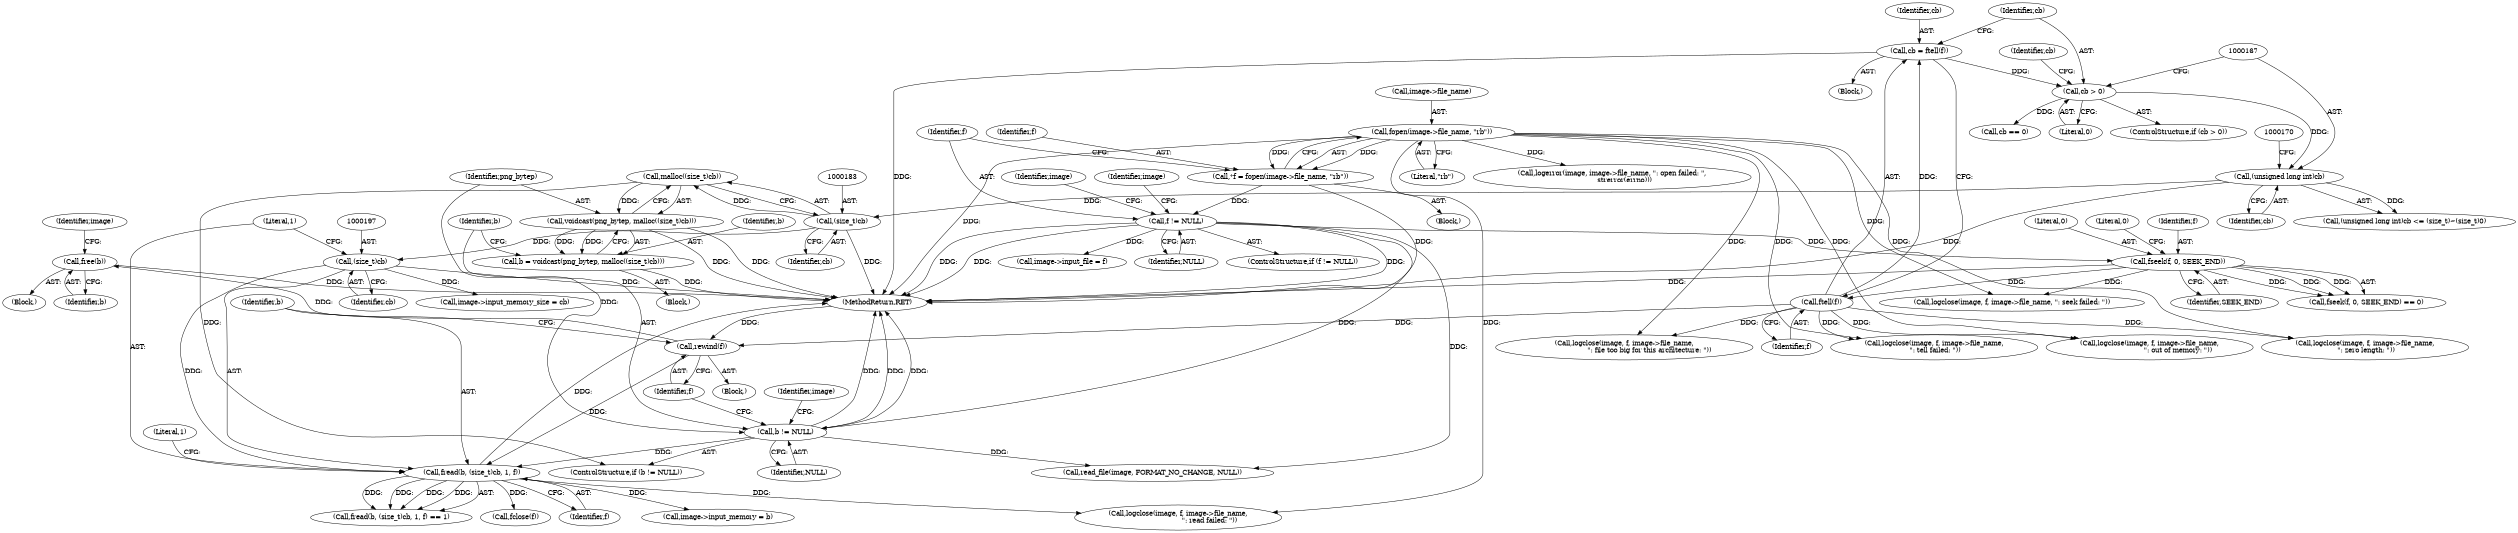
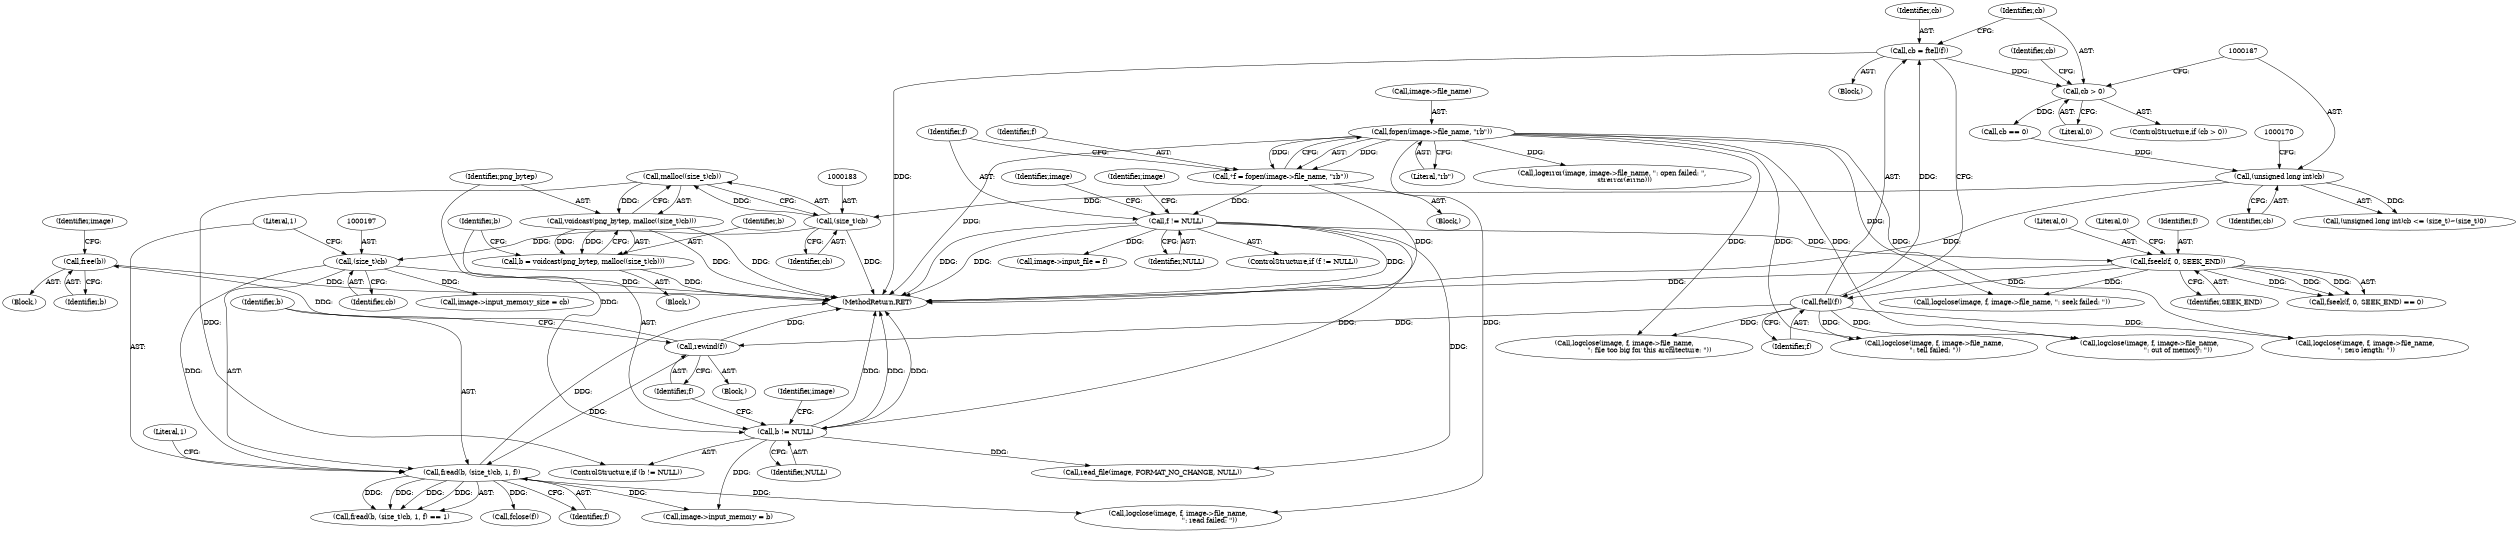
  digraph {
    n1 [label="(Call,free(b))"]
    n2 [label="(Identifier,b)"]
    n3 [label="(Block,)"]
    n4 [label="(MethodReturn,RET)"]
    n5 [label="(Call,fread(b, (size_t)cb, 1, f))"]
    n6 [label="(Call,fread(b, (size_t)cb, 1, f) == 1)"]
    n7 [label="(Call,fclose(f))"]
    n8 [label="(Call,image->input_memory = b)"]
    n9 [label="(Identifier,f)"]
    n10 [label="(Call,logclose(image, f, image->file_name,\n                              \": read failed: \"))"]
    n11 [label="(Call,b != NULL)"]
    n12 [label="(ControlStructure,if (b != NULL))"]
    n13 [label="(Call,read_file(image, FORMAT_NO_CHANGE, NULL))"]
    n14 [label="(Identifier,NULL)"]
    n15 [label="(Call,b = voidcast(png_bytep, malloc((size_t)cb)))"]
    n16 [label="(Call,voidcast(png_bytep, malloc((size_t)cb)))"]
    n17 [label="(Block,)"]
    n18 [label="(Call,malloc((size_t)cb))"]
    n19 [label="(Call,(size_t)cb)"]
    n20 [label="(Call,(size_t)cb)"]
    n21 [label="(Identifier,cb)"]
    n22 [label="(Call,image->input_memory_size = cb)"]
    n23 [label="(Identifier,cb)"]
    n24 [label="(Call,(unsigned long int)cb)"]
    n25 [label="(Identifier,cb)"]
    n26 [label="(Call,(unsigned long int)cb <= (size_t)~(size_t)0)"]
    n27 [label="(Call,cb > 0)"]
    n28 [label="(ControlStructure,if (cb > 0))"]
    n29 [label="(Literal,0)"]
    n30 [label="(Call,cb == 0)"]
    n31 [label="(Call,cb = ftell(f))"]
    n32 [label="(Call,ftell(f))"]
    n33 [label="(Block,)"]
    n34 [label="(Call,rewind(f))"]
    n35 [label="(Call,logclose(image, f, image->file_name,\n                           \": out of memory: \"))"]
    n36 [label="(Identifier,f)"]
    n37 [label="(Call,logclose(image, f, image->file_name,\n \": tell failed: \"))"]
    n38 [label="(Call,logclose(image, f, image->file_name,\n \": zero length: \"))"]
    n39 [label="(Call,logclose(image, f, image->file_name,\n                        \": file too big for this architecture: \"))"]
    n40 [label="(Block,)"]
    n41 [label="(Identifier,f)"]
    n42 [label="(Call,fseek(f, 0, SEEK_END))"]
    n43 [label="(Identifier,SEEK_END)"]
    n44 [label="(Call,logclose(image, f, image->file_name, \": seek failed: \"))"]
    n45 [label="(Call,fseek(f, 0, SEEK_END) == 0)"]
    n46 [label="(Call,f != NULL)"]
    n47 [label="(Call,image->input_file = f)"]
    n48 [label="(Identifier,NULL)"]
    n49 [label="(ControlStructure,if (f != NULL))"]
    n50 [label="(Call,*f = fopen(image->file_name, \"rb\"))"]
    n51 [label="(Call,fopen(image->file_name, \"rb\"))"]
    n52 [label="(Block,)"]
    n53 [label="(Literal,\"rb\")"]
    n54 [label="(Call,logerror(image, image->file_name, \": open failed: \",\n            strerror(errno)))"]
    n55 [label="(Identifier,f)"]
    n56 [label="(Identifier,png_bytep)"]
    n57 [label="(Identifier,cb)"]
    n58 [label="(Identifier,image)"]
    n59 [label="(Identifier,image)"]
    n60 [label="(Identifier,image)"]
    n61 [label="(Call,image->file_name)"]
    n62 [label="(Identifier,b)"]
    n63 [label="(Literal,1)"]
    n64 [label="(Literal,0)"]
    n65 [label="(Identifier,f)"]
    n66 [label="(Identifier,b)"]
    n67 [label="(Identifier,f)"]
    n68 [label="(Identifier,image)"]
    n69 [label="(Literal,0)"]
    n70 [label="(Identifier,cb)"]
    n71 [label="(Literal,1)"]
    n72 [label="(Identifier,b)"]
    n73 [label="(Identifier,cb)"]
    1000183
    1000167
    1000170
    1000197
    n1 -> n2 [label="CFG: "]
    n1 -> n3 [label="AST: "]
    n1 -> n4 [label="DDG: "]
    n2 -> n1 [label="AST: "]
    n5 -> n4 [label="DDG: "]
    n5 -> n6 [label="AST: "]
    n5 -> n6 [label="DDG: "]
    n5 -> n6 [label="DDG: "]
    n5 -> n6 [label="DDG: "]
    n5 -> n6 [label="DDG: "]
    n5 -> n7 [label="DDG: "]
    n5 -> n8 [label="DDG: "]
    n5 -> n9 [label="CFG: "]
    n5 -> n10 [label="DDG: "]
    n9 -> n5 [label="AST: "]
    n11 -> n4 [label="DDG: "]
    n11 -> n4 [label="DDG: "]
    n11 -> n4 [label="DDG: "]
-   n11 -> n5 [label="DDG: "]
+   n11 -> n8 [label="DDG: "]
    n11 -> n12 [label="AST: "]
    n11 -> n13 [label="DDG: "]
    n11 -> n14 [label="CFG: "]
    n14 -> n11 [label="AST: "]
    n15 -> n4 [label="DDG: "]
    n15 -> n16 [label="CFG: "]
    n15 -> n17 [label="AST: "]
    n16 -> n4 [label="DDG: "]
    n16 -> n4 [label="DDG: "]
    n16 -> n15 [label="AST: "]
    n16 -> n15 [label="DDG: "]
    n16 -> n15 [label="DDG: "]
    n16 -> n18 [label="CFG: "]
    n18 -> n12 [label="DDG: "]
    n18 -> n16 [label="AST: "]
    n18 -> n16 [label="DDG: "]
    n18 -> n19 [label="CFG: "]
    n19 -> n4 [label="DDG: "]
    n19 -> n18 [label="AST: "]
    n19 -> n18 [label="DDG: "]
    n19 -> n20 [label="DDG: "]
    n19 -> n21 [label="CFG: "]
    n20 -> n4 [label="DDG: "]
    n20 -> n5 [label="AST: "]
    n20 -> n5 [label="DDG: "]
    n20 -> n22 [label="DDG: "]
    n20 -> n23 [label="CFG: "]
    n21 -> n19 [label="AST: "]
    n23 -> n20 [label="AST: "]
    n24 -> n4 [label="DDG: "]
    n24 -> n19 [label="DDG: "]
    n24 -> n25 [label="CFG: "]
    n24 -> n26 [label="AST: "]
    n24 -> n26 [label="DDG: "]
    n25 -> n24 [label="AST: "]
-   n27 -> n24 [label="DDG: "]
+   n30 -> n24 [label="DDG: "]
    n27 -> n28 [label="AST: "]
    n27 -> n29 [label="CFG: "]
    n27 -> n30 [label="DDG: "]
    n29 -> n27 [label="AST: "]
    n31 -> n4 [label="DDG: "]
    n31 -> n27 [label="DDG: "]
    n31 -> n32 [label="CFG: "]
    n31 -> n33 [label="AST: "]
    n32 -> n31 [label="AST: "]
    n32 -> n31 [label="DDG: "]
    n32 -> n34 [label="DDG: "]
    n32 -> n35 [label="DDG: "]
    n32 -> n36 [label="CFG: "]
    n32 -> n37 [label="DDG: "]
    n32 -> n38 [label="DDG: "]
    n32 -> n39 [label="DDG: "]
    n34 -> n1 [label="DDG: "]
-   n4 -> n34 [label="DDG: "]
+   n34 -> n4 [label="DDG: "]
    n34 -> n5 [label="DDG: "]
    n34 -> n40 [label="AST: "]
    n34 -> n41 [label="CFG: "]
    n36 -> n32 [label="AST: "]
    n41 -> n11 [label="CFG: "]
    n41 -> n34 [label="AST: "]
    n42 -> n4 [label="DDG: "]
    n42 -> n32 [label="DDG: "]
    n42 -> n43 [label="CFG: "]
    n42 -> n44 [label="DDG: "]
    n42 -> n45 [label="AST: "]
    n42 -> n45 [label="DDG: "]
    n42 -> n45 [label="DDG: "]
    n42 -> n45 [label="DDG: "]
    n43 -> n42 [label="AST: "]
    n46 -> n4 [label="DDG: "]
    n46 -> n4 [label="DDG: "]
    n46 -> n4 [label="DDG: "]
    n46 -> n11 [label="DDG: "]
    n46 -> n13 [label="DDG: "]
    n46 -> n42 [label="DDG: "]
    n46 -> n47 [label="DDG: "]
    n46 -> n48 [label="CFG: "]
    n46 -> n49 [label="AST: "]
    n48 -> n46 [label="AST: "]
    n50 -> n4 [label="DDG: "]
    n50 -> n46 [label="DDG: "]
    n50 -> n51 [label="CFG: "]
    n50 -> n52 [label="AST: "]
    n51 -> n4 [label="DDG: "]
    n51 -> n10 [label="DDG: "]
    n51 -> n35 [label="DDG: "]
    n51 -> n37 [label="DDG: "]
    n51 -> n38 [label="DDG: "]
    n51 -> n39 [label="DDG: "]
    n51 -> n44 [label="DDG: "]
    n51 -> n50 [label="AST: "]
    n51 -> n50 [label="DDG: "]
    n51 -> n50 [label="DDG: "]
    n51 -> n53 [label="CFG: "]
    n51 -> n54 [label="DDG: "]
    n53 -> n51 [label="AST: "]
    n55 -> n50 [label="AST: "]
    n56 -> n11 [label="DDG: "]
    n56 -> n16 [label="AST: "]
    n57 -> n27 [label="CFG: "]
    n58 -> n11 [label="CFG: "]
    n59 -> n1 [label="CFG: "]
    n60 -> n46 [label="CFG: "]
    n61 -> n51 [label="AST: "]
    n62 -> n5 [label="AST: "]
    n62 -> n34 [label="CFG: "]
    n63 -> n5 [label="AST: "]
    n63 -> n20 [label="CFG: "]
    n64 -> n42 [label="CFG: "]
    n65 -> n46 [label="AST: "]
    n65 -> n50 [label="CFG: "]
    n66 -> n11 [label="AST: "]
    n66 -> n15 [label="CFG: "]
    n67 -> n42 [label="AST: "]
    n68 -> n46 [label="CFG: "]
    n69 -> n42 [label="AST: "]
    n70 -> n31 [label="AST: "]
    n71 -> n5 [label="CFG: "]
    n72 -> n15 [label="AST: "]
    n73 -> n27 [label="AST: "]
    n73 -> n31 [label="CFG: "]
    1000183 -> n19 [label="AST: "]
    1000167 -> n24 [label="AST: "]
    1000167 -> n27 [label="CFG: "]
    1000170 -> n24 [label="CFG: "]
    1000197 -> n20 [label="AST: "]
  }
